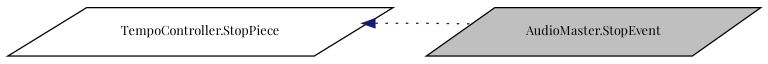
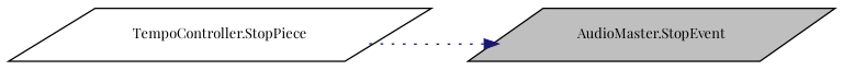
  digraph {
    rankdir=RL
    fontname="Playfair Display"
    node [color=black fontname="Playfair Display" fontsize=10 shape=parallelogram style=filled]
    n1 [fillcolor=grey75 fontcolor=black height=0.2 label="AudioMaster.StopEvent" width=0.4]
    n2 [fillcolor=white height=0.2 label="TempoController.StopPiece" width=0.4]
-   n2 -> n1 [color=midnightblue dir=back fontname="Playfair Display" fontsize=10 labelfontname=Helvetica labelfontsize=10 style=dotted]
+   n1 -> n2 [color=midnightblue dir=back fontname="Playfair Display" fontsize=10 labelfontname=Helvetica labelfontsize=10 style=dotted]
  }
